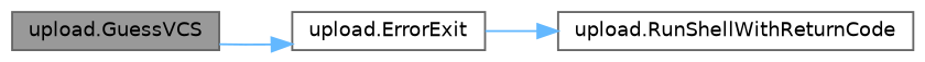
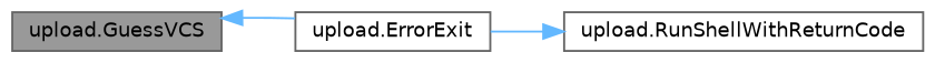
  digraph {
    rankdir=LR
    node [color=grey40 fillcolor=white fontname=Helvetica fontsize=10 shape=box style=filled]
    edge [color=steelblue1 fontname=Helvetica fontsize=10 labelfontname=Helvetica labelfontsize=10 style=solid]
    n1 [color=gray40 fillcolor=grey60 fontcolor=black height=0.2 label="upload.GuessVCS" width=0.4]
    n2 [height=0.2 label="upload.ErrorExit" width=0.4]
    n3 [height=0.2 label="upload.RunShellWithReturnCode" width=0.4]
-   n1 -> n2
+   n2 -> n1
    n2 -> n3
  }
